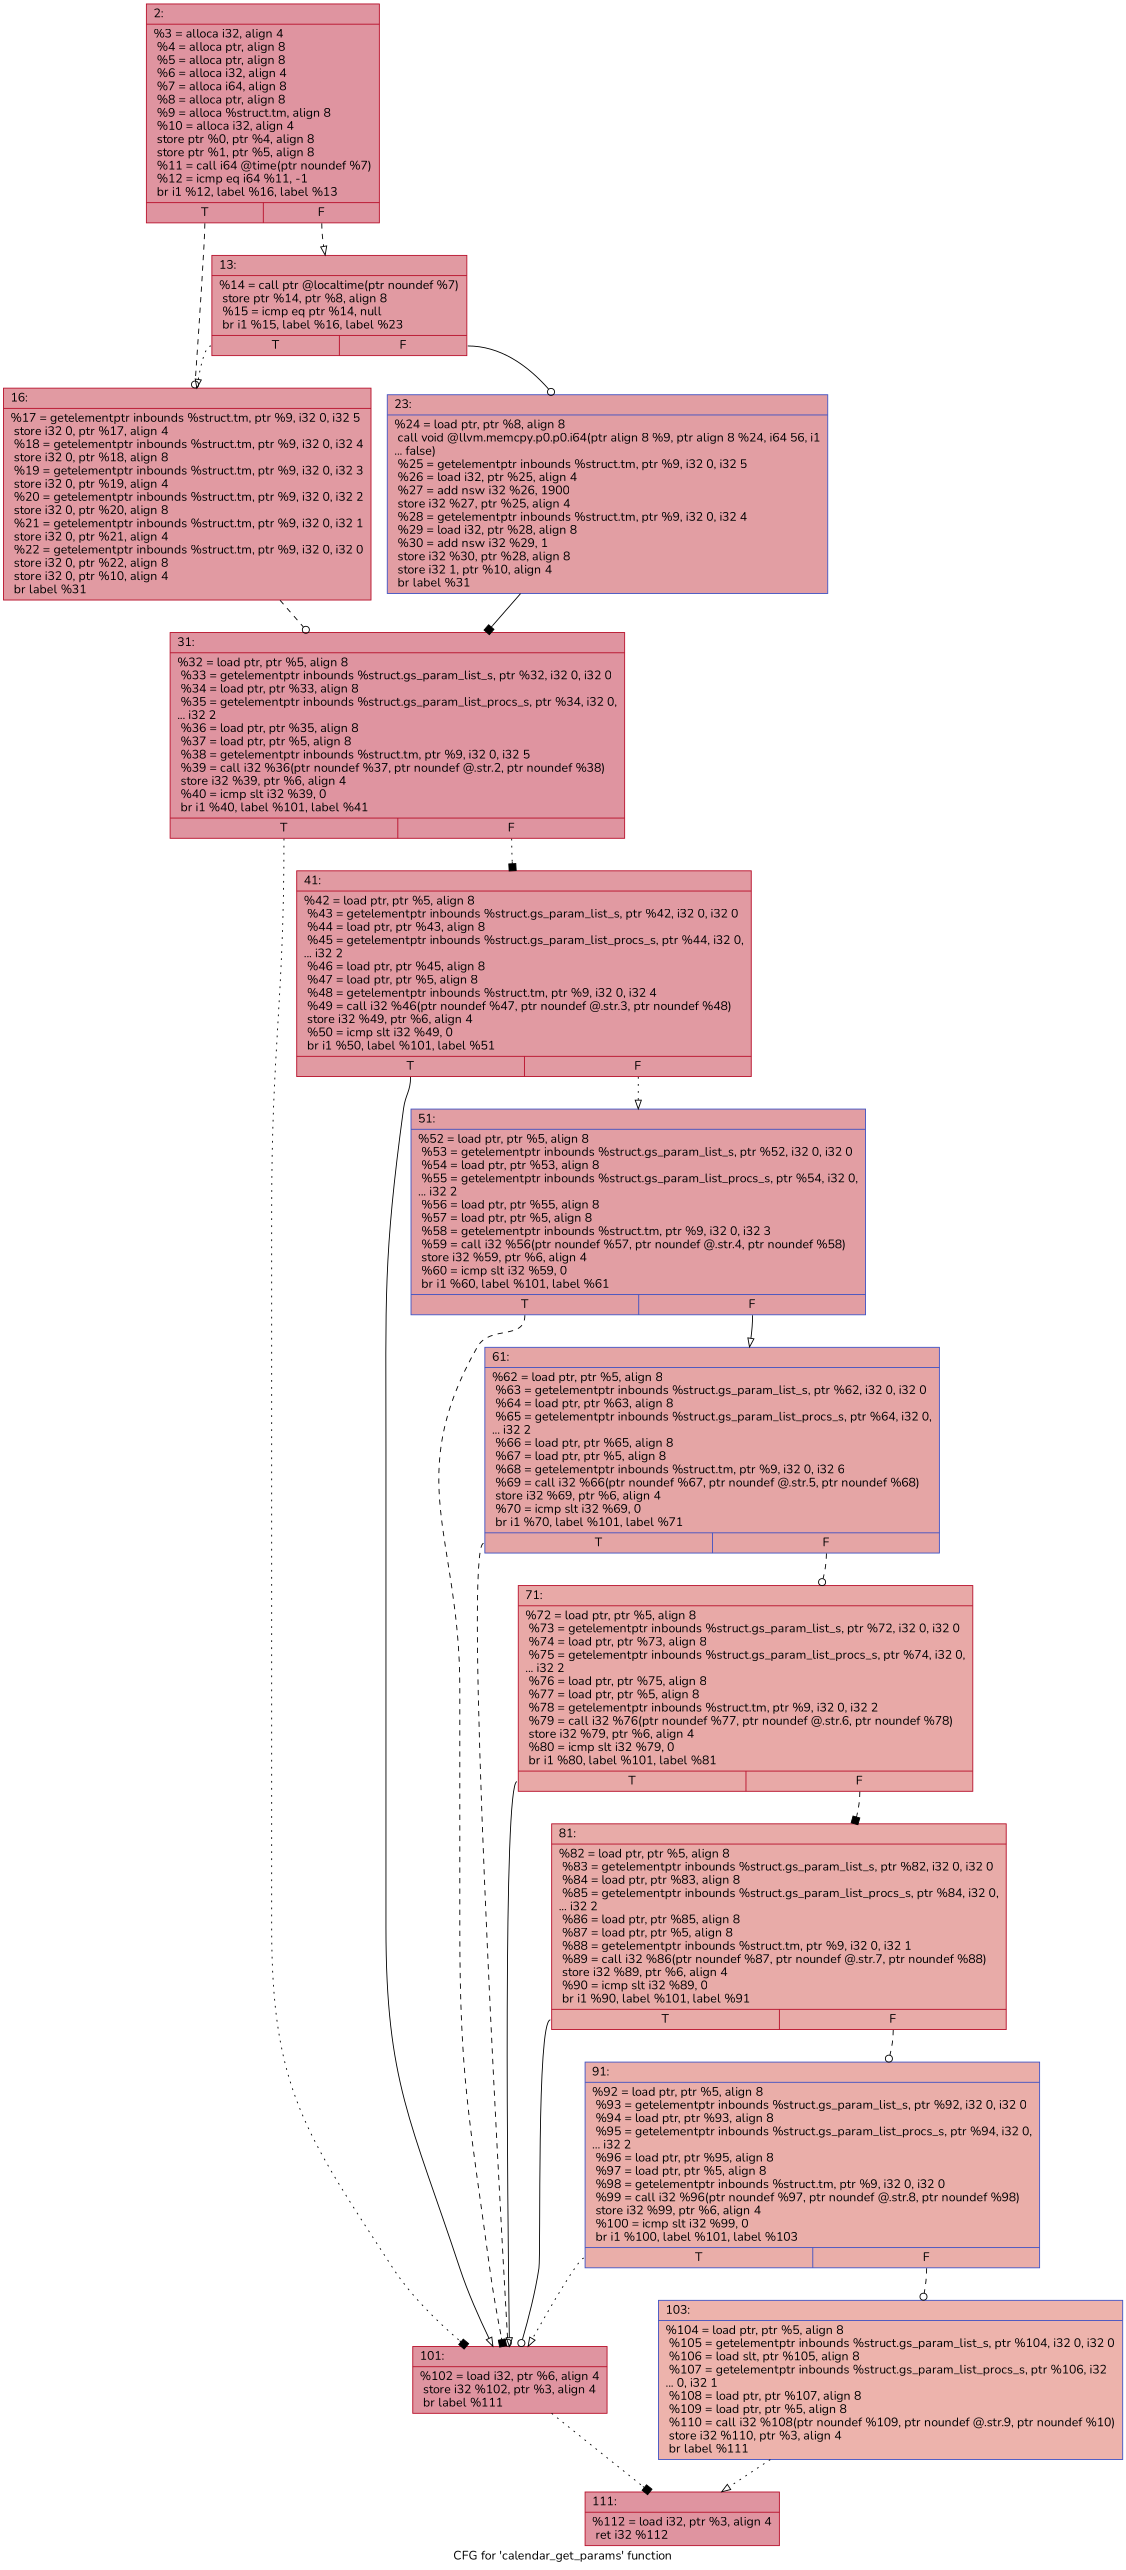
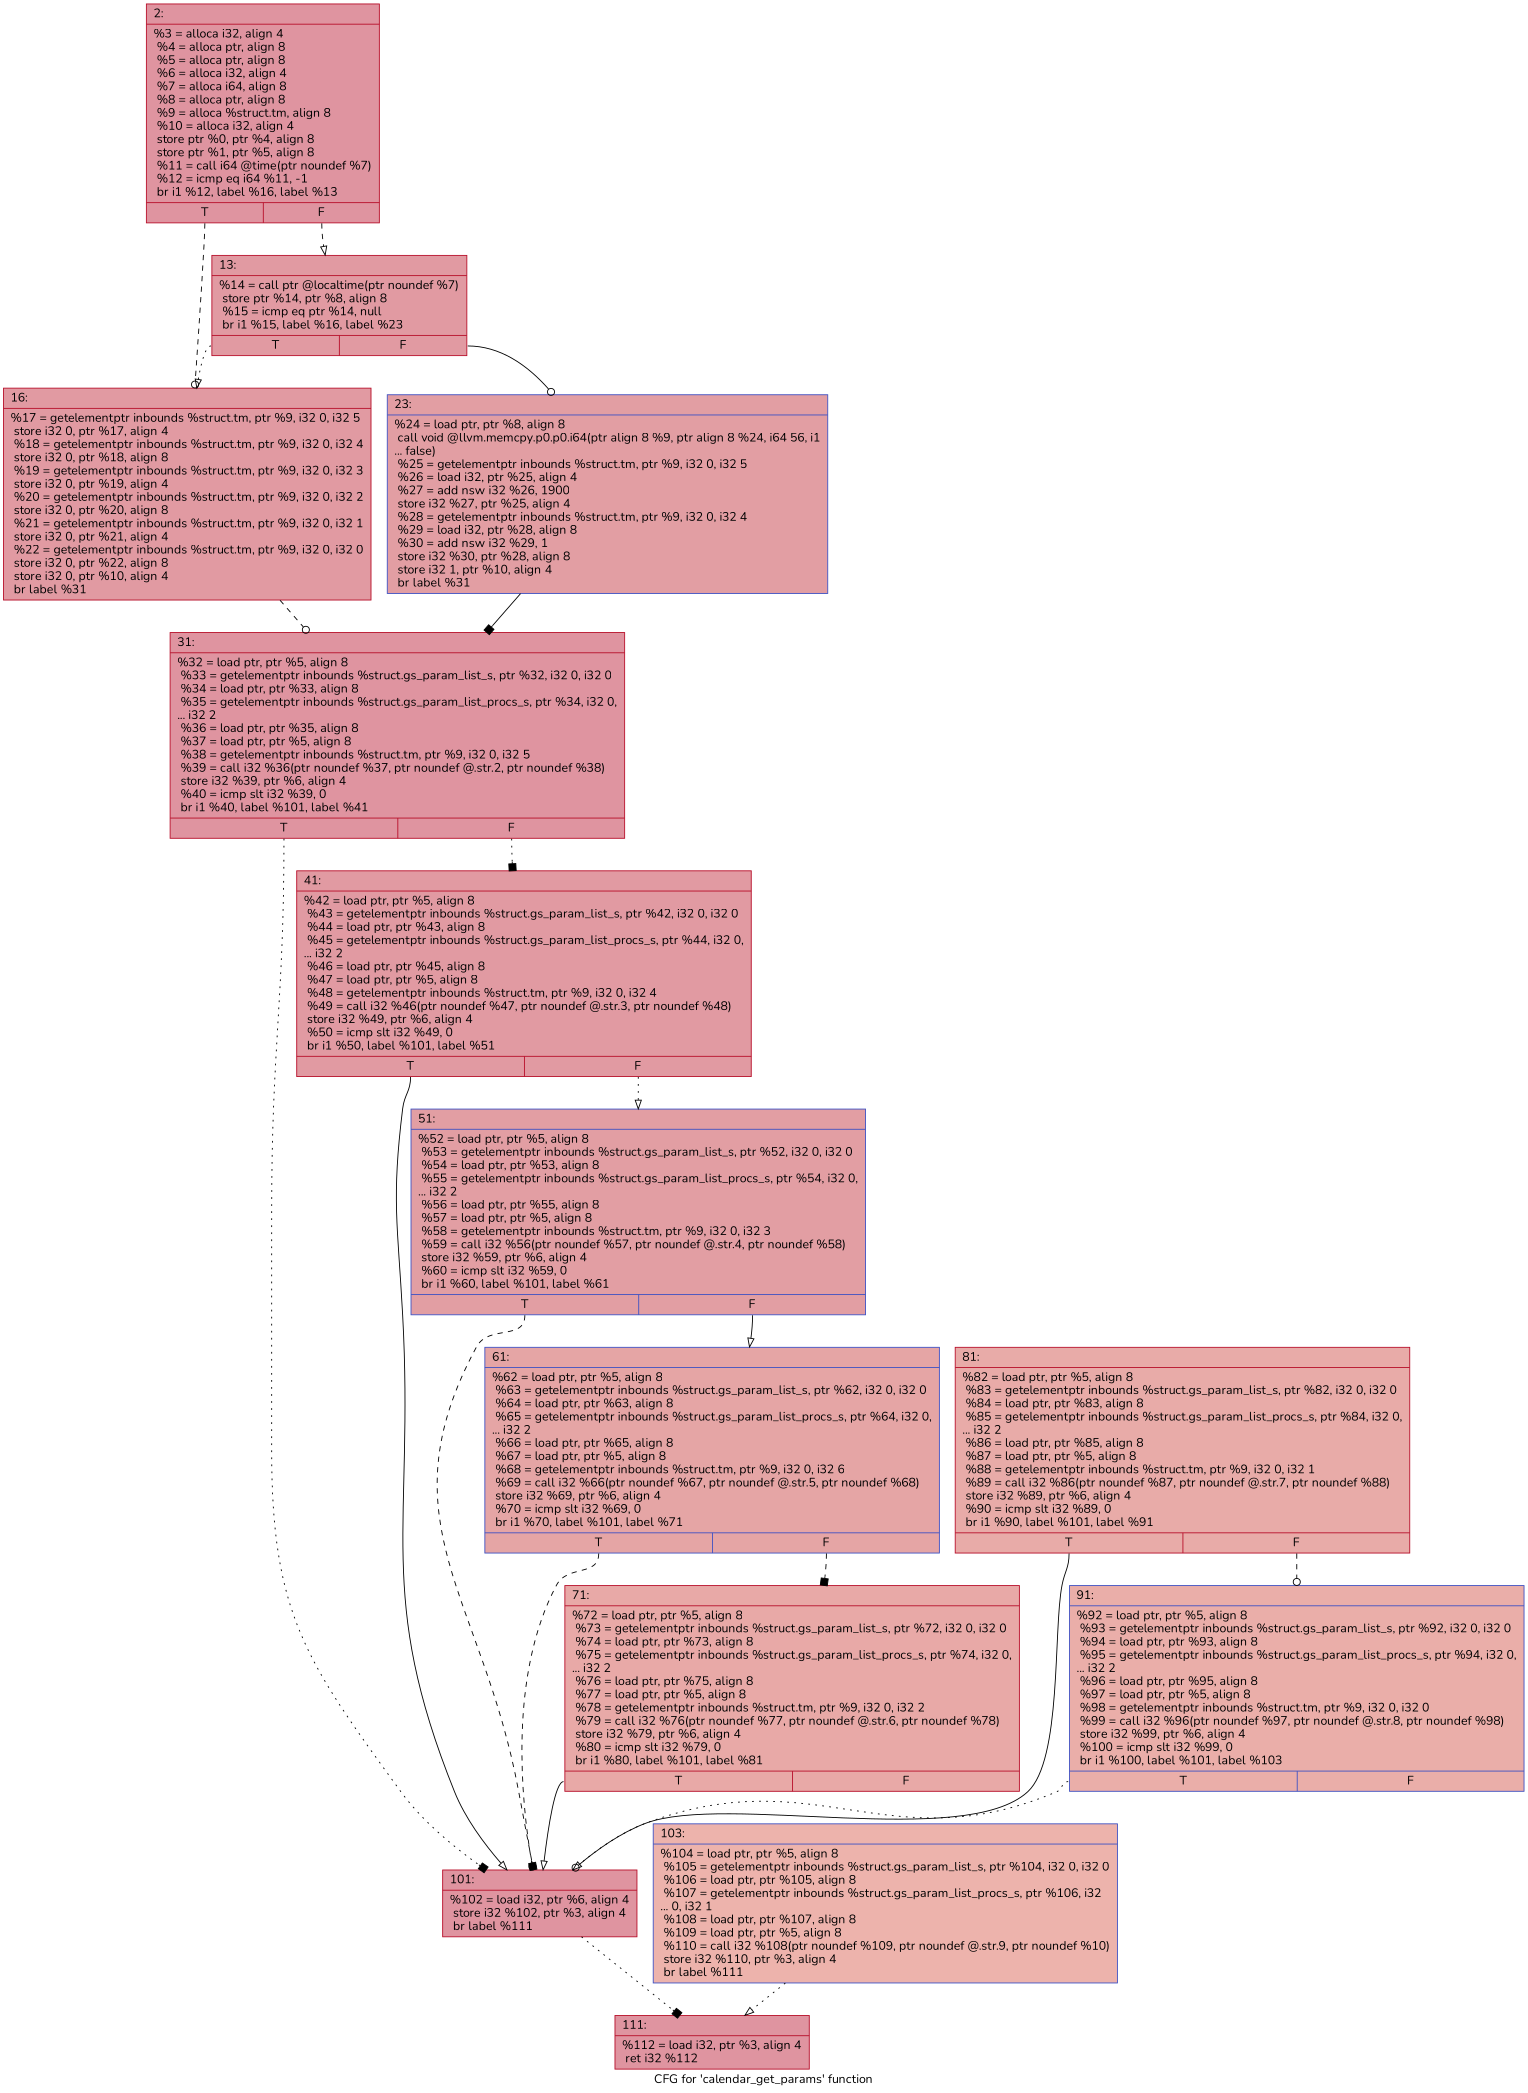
  digraph {
    fontname=Nunito
    label="CFG for 'calendar_get_params' function"
    node [color="#b70d28ff" fillcolor="#b70d2870" fontname=Nunito shape=record style=filled]
    edge [arrowhead=odot fontname=Nunito style=dashed tailport=s0]
    n1 [label="{2:\l|  %3 = alloca i32, align 4\l  %4 = alloca ptr, align 8\l  %5 = alloca ptr, align 8\l  %6 = alloca i32, align 4\l  %7 = alloca i64, align 8\l  %8 = alloca ptr, align 8\l  %9 = alloca %struct.tm, align 8\l  %10 = alloca i32, align 4\l  store ptr %0, ptr %4, align 8\l  store ptr %1, ptr %5, align 8\l  %11 = call i64 @time(ptr noundef %7)\l  %12 = icmp eq i64 %11, -1\l  br i1 %12, label %16, label %13\l|{<s0>T|<s1>F}}"]
    n2 [fillcolor="#bb1b2c70" label="{16:\l|  %17 = getelementptr inbounds %struct.tm, ptr %9, i32 0, i32 5\l  store i32 0, ptr %17, align 4\l  %18 = getelementptr inbounds %struct.tm, ptr %9, i32 0, i32 4\l  store i32 0, ptr %18, align 8\l  %19 = getelementptr inbounds %struct.tm, ptr %9, i32 0, i32 3\l  store i32 0, ptr %19, align 4\l  %20 = getelementptr inbounds %struct.tm, ptr %9, i32 0, i32 2\l  store i32 0, ptr %20, align 8\l  %21 = getelementptr inbounds %struct.tm, ptr %9, i32 0, i32 1\l  store i32 0, ptr %21, align 4\l  %22 = getelementptr inbounds %struct.tm, ptr %9, i32 0, i32 0\l  store i32 0, ptr %22, align 8\l  store i32 0, ptr %10, align 4\l  br label %31\l}"]
    n3 [fillcolor="#bb1b2c70" label="{13:\l|  %14 = call ptr @localtime(ptr noundef %7)\l  store ptr %14, ptr %8, align 8\l  %15 = icmp eq ptr %14, null\l  br i1 %15, label %16, label %23\l|{<s0>T|<s1>F}}"]
    n4 [label="{31:\l|  %32 = load ptr, ptr %5, align 8\l  %33 = getelementptr inbounds %struct.gs_param_list_s, ptr %32, i32 0, i32 0\l  %34 = load ptr, ptr %33, align 8\l  %35 = getelementptr inbounds %struct.gs_param_list_procs_s, ptr %34, i32 0,\l... i32 2\l  %36 = load ptr, ptr %35, align 8\l  %37 = load ptr, ptr %5, align 8\l  %38 = getelementptr inbounds %struct.tm, ptr %9, i32 0, i32 5\l  %39 = call i32 %36(ptr noundef %37, ptr noundef @.str.2, ptr noundef %38)\l  store i32 %39, ptr %6, align 4\l  %40 = icmp slt i32 %39, 0\l  br i1 %40, label %101, label %41\l|{<s0>T|<s1>F}}"]
    n5 [color="#3d50c3ff" fillcolor="#be242e70" label="{23:\l|  %24 = load ptr, ptr %8, align 8\l  call void @llvm.memcpy.p0.p0.i64(ptr align 8 %9, ptr align 8 %24, i64 56, i1\l... false)\l  %25 = getelementptr inbounds %struct.tm, ptr %9, i32 0, i32 5\l  %26 = load i32, ptr %25, align 4\l  %27 = add nsw i32 %26, 1900\l  store i32 %27, ptr %25, align 4\l  %28 = getelementptr inbounds %struct.tm, ptr %9, i32 0, i32 4\l  %29 = load i32, ptr %28, align 8\l  %30 = add nsw i32 %29, 1\l  store i32 %30, ptr %28, align 8\l  store i32 1, ptr %10, align 4\l  br label %31\l}"]
    n6 [label="{101:\l|  %102 = load i32, ptr %6, align 4\l  store i32 %102, ptr %3, align 4\l  br label %111\l}"]
    n7 [fillcolor="#bb1b2c70" label="{41:\l|  %42 = load ptr, ptr %5, align 8\l  %43 = getelementptr inbounds %struct.gs_param_list_s, ptr %42, i32 0, i32 0\l  %44 = load ptr, ptr %43, align 8\l  %45 = getelementptr inbounds %struct.gs_param_list_procs_s, ptr %44, i32 0,\l... i32 2\l  %46 = load ptr, ptr %45, align 8\l  %47 = load ptr, ptr %5, align 8\l  %48 = getelementptr inbounds %struct.tm, ptr %9, i32 0, i32 4\l  %49 = call i32 %46(ptr noundef %47, ptr noundef @.str.3, ptr noundef %48)\l  store i32 %49, ptr %6, align 4\l  %50 = icmp slt i32 %49, 0\l  br i1 %50, label %101, label %51\l|{<s0>T|<s1>F}}"]
    n8 [label="{111:\l|  %112 = load i32, ptr %3, align 4\l  ret i32 %112\l}"]
    n9 [color="#3d50c3ff" fillcolor="#be242e70" label="{51:\l|  %52 = load ptr, ptr %5, align 8\l  %53 = getelementptr inbounds %struct.gs_param_list_s, ptr %52, i32 0, i32 0\l  %54 = load ptr, ptr %53, align 8\l  %55 = getelementptr inbounds %struct.gs_param_list_procs_s, ptr %54, i32 0,\l... i32 2\l  %56 = load ptr, ptr %55, align 8\l  %57 = load ptr, ptr %5, align 8\l  %58 = getelementptr inbounds %struct.tm, ptr %9, i32 0, i32 3\l  %59 = call i32 %56(ptr noundef %57, ptr noundef @.str.4, ptr noundef %58)\l  store i32 %59, ptr %6, align 4\l  %60 = icmp slt i32 %59, 0\l  br i1 %60, label %101, label %61\l|{<s0>T|<s1>F}}"]
    n10 [color="#3d50c3ff" fillcolor="#c5333470" label="{61:\l|  %62 = load ptr, ptr %5, align 8\l  %63 = getelementptr inbounds %struct.gs_param_list_s, ptr %62, i32 0, i32 0\l  %64 = load ptr, ptr %63, align 8\l  %65 = getelementptr inbounds %struct.gs_param_list_procs_s, ptr %64, i32 0,\l... i32 2\l  %66 = load ptr, ptr %65, align 8\l  %67 = load ptr, ptr %5, align 8\l  %68 = getelementptr inbounds %struct.tm, ptr %9, i32 0, i32 6\l  %69 = call i32 %66(ptr noundef %67, ptr noundef @.str.5, ptr noundef %68)\l  store i32 %69, ptr %6, align 4\l  %70 = icmp slt i32 %69, 0\l  br i1 %70, label %101, label %71\l|{<s0>T|<s1>F}}"]
    n11 [fillcolor="#ca3b3770" label="{71:\l|  %72 = load ptr, ptr %5, align 8\l  %73 = getelementptr inbounds %struct.gs_param_list_s, ptr %72, i32 0, i32 0\l  %74 = load ptr, ptr %73, align 8\l  %75 = getelementptr inbounds %struct.gs_param_list_procs_s, ptr %74, i32 0,\l... i32 2\l  %76 = load ptr, ptr %75, align 8\l  %77 = load ptr, ptr %5, align 8\l  %78 = getelementptr inbounds %struct.tm, ptr %9, i32 0, i32 2\l  %79 = call i32 %76(ptr noundef %77, ptr noundef @.str.6, ptr noundef %78)\l  store i32 %79, ptr %6, align 4\l  %80 = icmp slt i32 %79, 0\l  br i1 %80, label %101, label %81\l|{<s0>T|<s1>F}}"]
    n12 [fillcolor="#cc403a70" label="{81:\l|  %82 = load ptr, ptr %5, align 8\l  %83 = getelementptr inbounds %struct.gs_param_list_s, ptr %82, i32 0, i32 0\l  %84 = load ptr, ptr %83, align 8\l  %85 = getelementptr inbounds %struct.gs_param_list_procs_s, ptr %84, i32 0,\l... i32 2\l  %86 = load ptr, ptr %85, align 8\l  %87 = load ptr, ptr %5, align 8\l  %88 = getelementptr inbounds %struct.tm, ptr %9, i32 0, i32 1\l  %89 = call i32 %86(ptr noundef %87, ptr noundef @.str.7, ptr noundef %88)\l  store i32 %89, ptr %6, align 4\l  %90 = icmp slt i32 %89, 0\l  br i1 %90, label %101, label %91\l|{<s0>T|<s1>F}}"]
    n13 [color="#3d50c3ff" fillcolor="#d0473d70" label="{91:\l|  %92 = load ptr, ptr %5, align 8\l  %93 = getelementptr inbounds %struct.gs_param_list_s, ptr %92, i32 0, i32 0\l  %94 = load ptr, ptr %93, align 8\l  %95 = getelementptr inbounds %struct.gs_param_list_procs_s, ptr %94, i32 0,\l... i32 2\l  %96 = load ptr, ptr %95, align 8\l  %97 = load ptr, ptr %5, align 8\l  %98 = getelementptr inbounds %struct.tm, ptr %9, i32 0, i32 0\l  %99 = call i32 %96(ptr noundef %97, ptr noundef @.str.8, ptr noundef %98)\l  store i32 %99, ptr %6, align 4\l  %100 = icmp slt i32 %99, 0\l  br i1 %100, label %101, label %103\l|{<s0>T|<s1>F}}"]
-   n14 [color="#3d50c3ff" fillcolor="#d6524470" label="{103:\l|  %104 = load ptr, ptr %5, align 8\l  %105 = getelementptr inbounds %struct.gs_param_list_s, ptr %104, i32 0, i32 0\l  %106 = load slt, ptr %105, align 8\l  %107 = getelementptr inbounds %struct.gs_param_list_procs_s, ptr %106, i32\l... 0, i32 1\l  %108 = load ptr, ptr %107, align 8\l  %109 = load ptr, ptr %5, align 8\l  %110 = call i32 %108(ptr noundef %109, ptr noundef @.str.9, ptr noundef %10)\l  store i32 %110, ptr %3, align 4\l  br label %111\l}"]
+   n14 [color="#3d50c3ff" fillcolor="#d6524470" label="{103:\l|  %104 = load ptr, ptr %5, align 8\l  %105 = getelementptr inbounds %struct.gs_param_list_s, ptr %104, i32 0, i32 0\l  %106 = load ptr, ptr %105, align 8\l  %107 = getelementptr inbounds %struct.gs_param_list_procs_s, ptr %106, i32\l... 0, i32 1\l  %108 = load ptr, ptr %107, align 8\l  %109 = load ptr, ptr %5, align 8\l  %110 = call i32 %108(ptr noundef %109, ptr noundef @.str.9, ptr noundef %10)\l  store i32 %110, ptr %3, align 4\l  br label %111\l}"]
    n1 -> n2
    n1 -> n3 [arrowhead=onormal tailport=s1]
    n2 -> n4
    n3 -> n2 [arrowhead=onormal style=dotted]
    n3 -> n5 [style=solid tailport=s1]
    n4 -> n6 [arrowhead=box style=dotted]
    n4 -> n7 [arrowhead=box style=dotted tailport=s1]
    n5 -> n4 [arrowhead=box style=solid]
    n6 -> n8 [arrowhead=box style=dotted]
    n7 -> n6 [arrowhead=onormal style=solid]
    n7 -> n9 [arrowhead=onormal style=dotted tailport=s1]
    n9 -> n6 [arrowhead=box]
    n9 -> n10 [arrowhead=onormal style=solid tailport=s1]
    n10 -> n6
-   n10 -> n11 [tailport=s1]
+   n10 -> n11 [arrowhead=box tailport=s1]
    n11 -> n6 [arrowhead=onormal style=solid]
-   n11 -> n12 [arrowhead=box tailport=s1]
    n12 -> n6 [style=solid]
    n12 -> n13 [tailport=s1]
    n13 -> n6 [arrowhead=onormal style=dotted]
-   n13 -> n14 [tailport=s1]
    n14 -> n8 [arrowhead=onormal style=dotted]
  }
